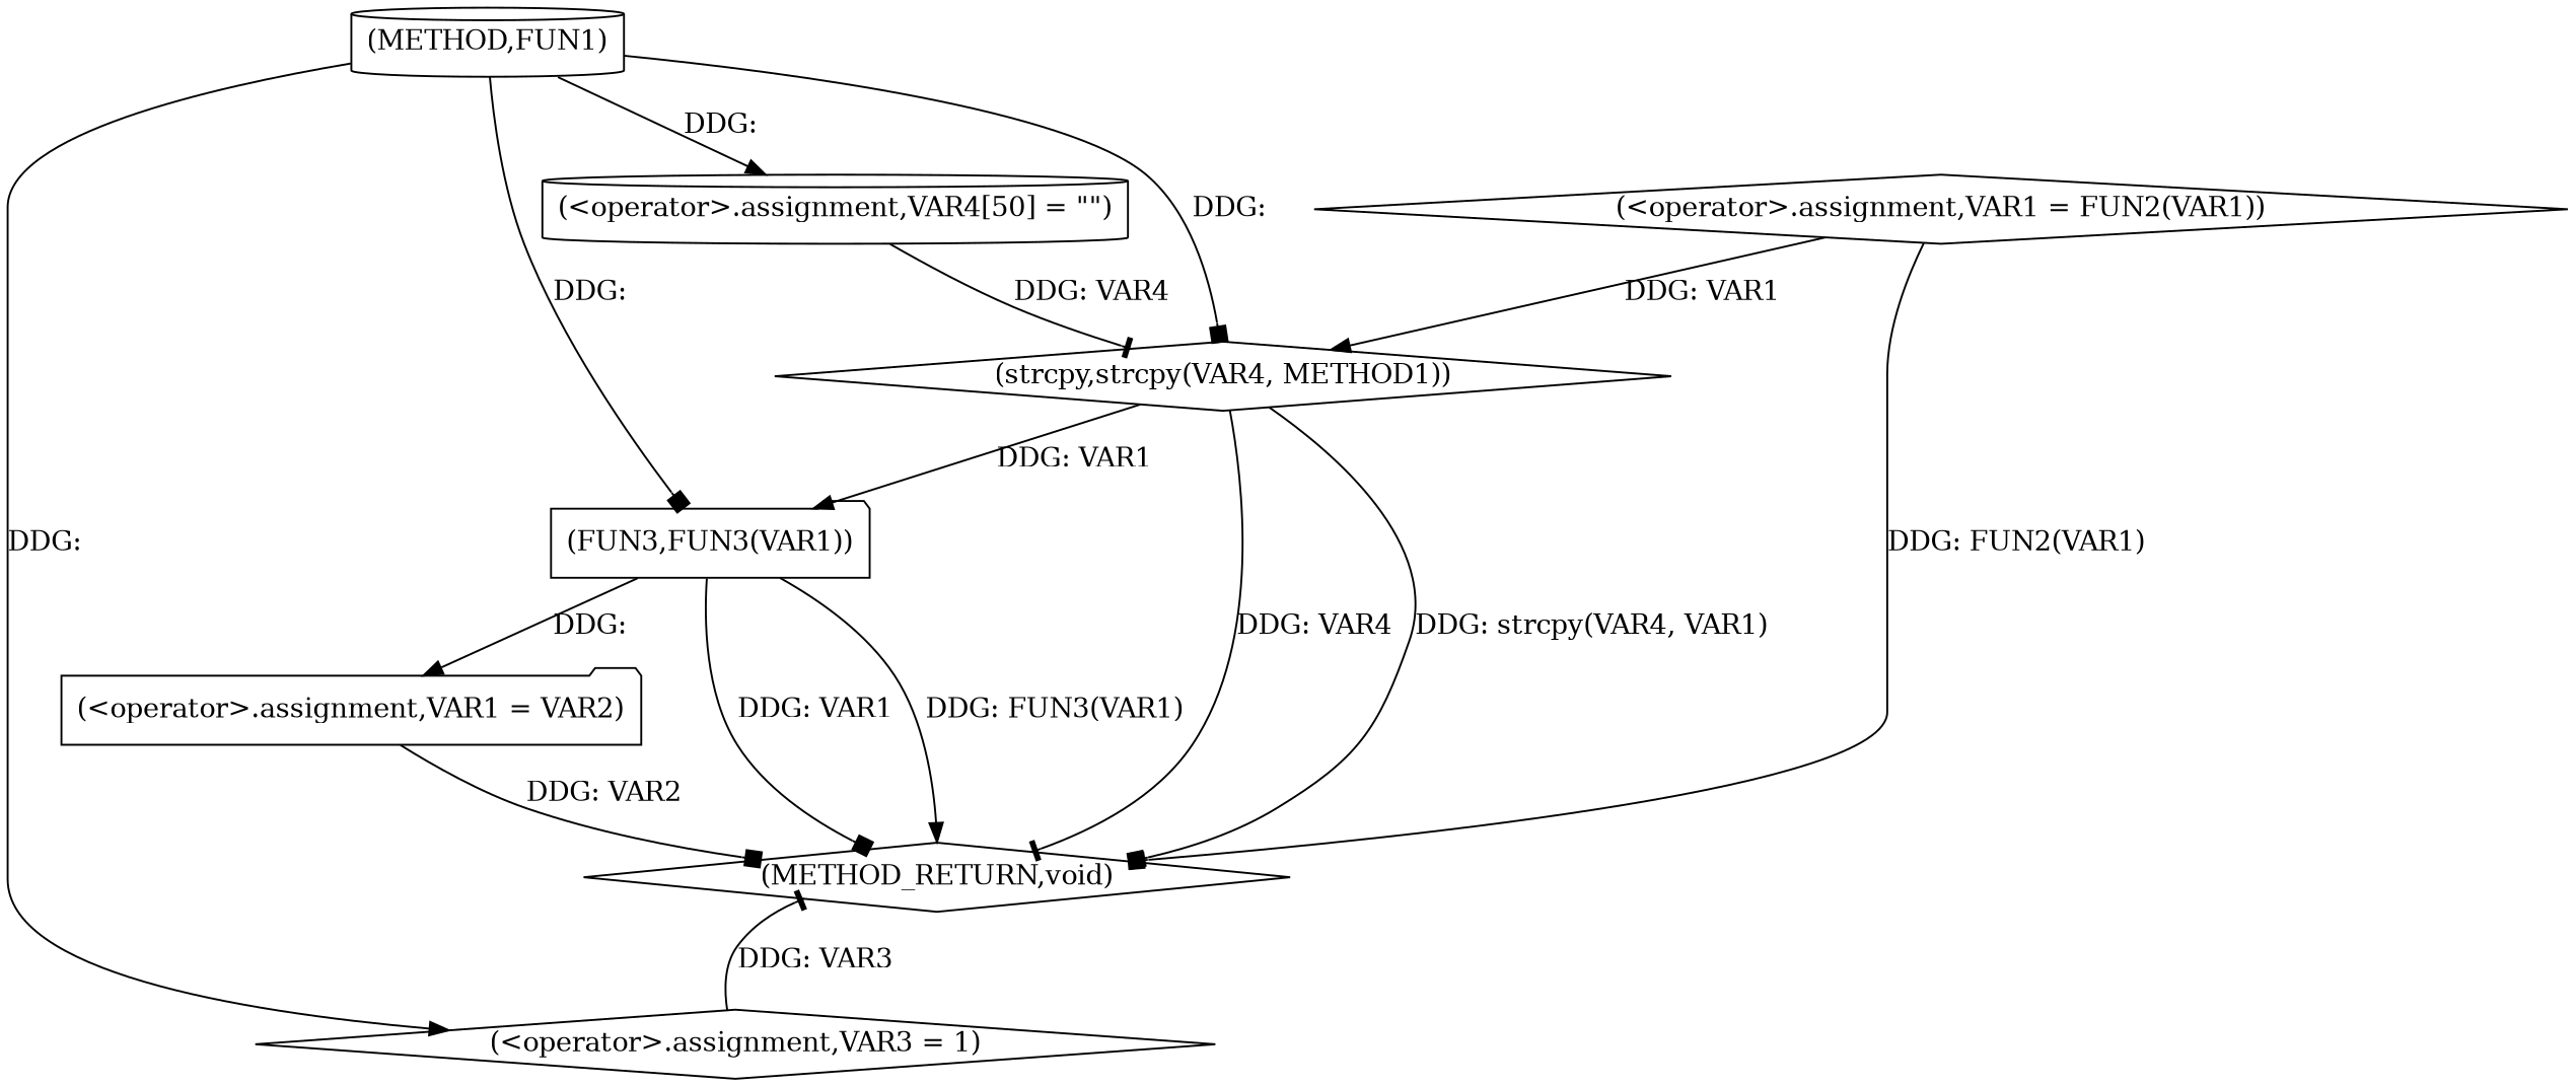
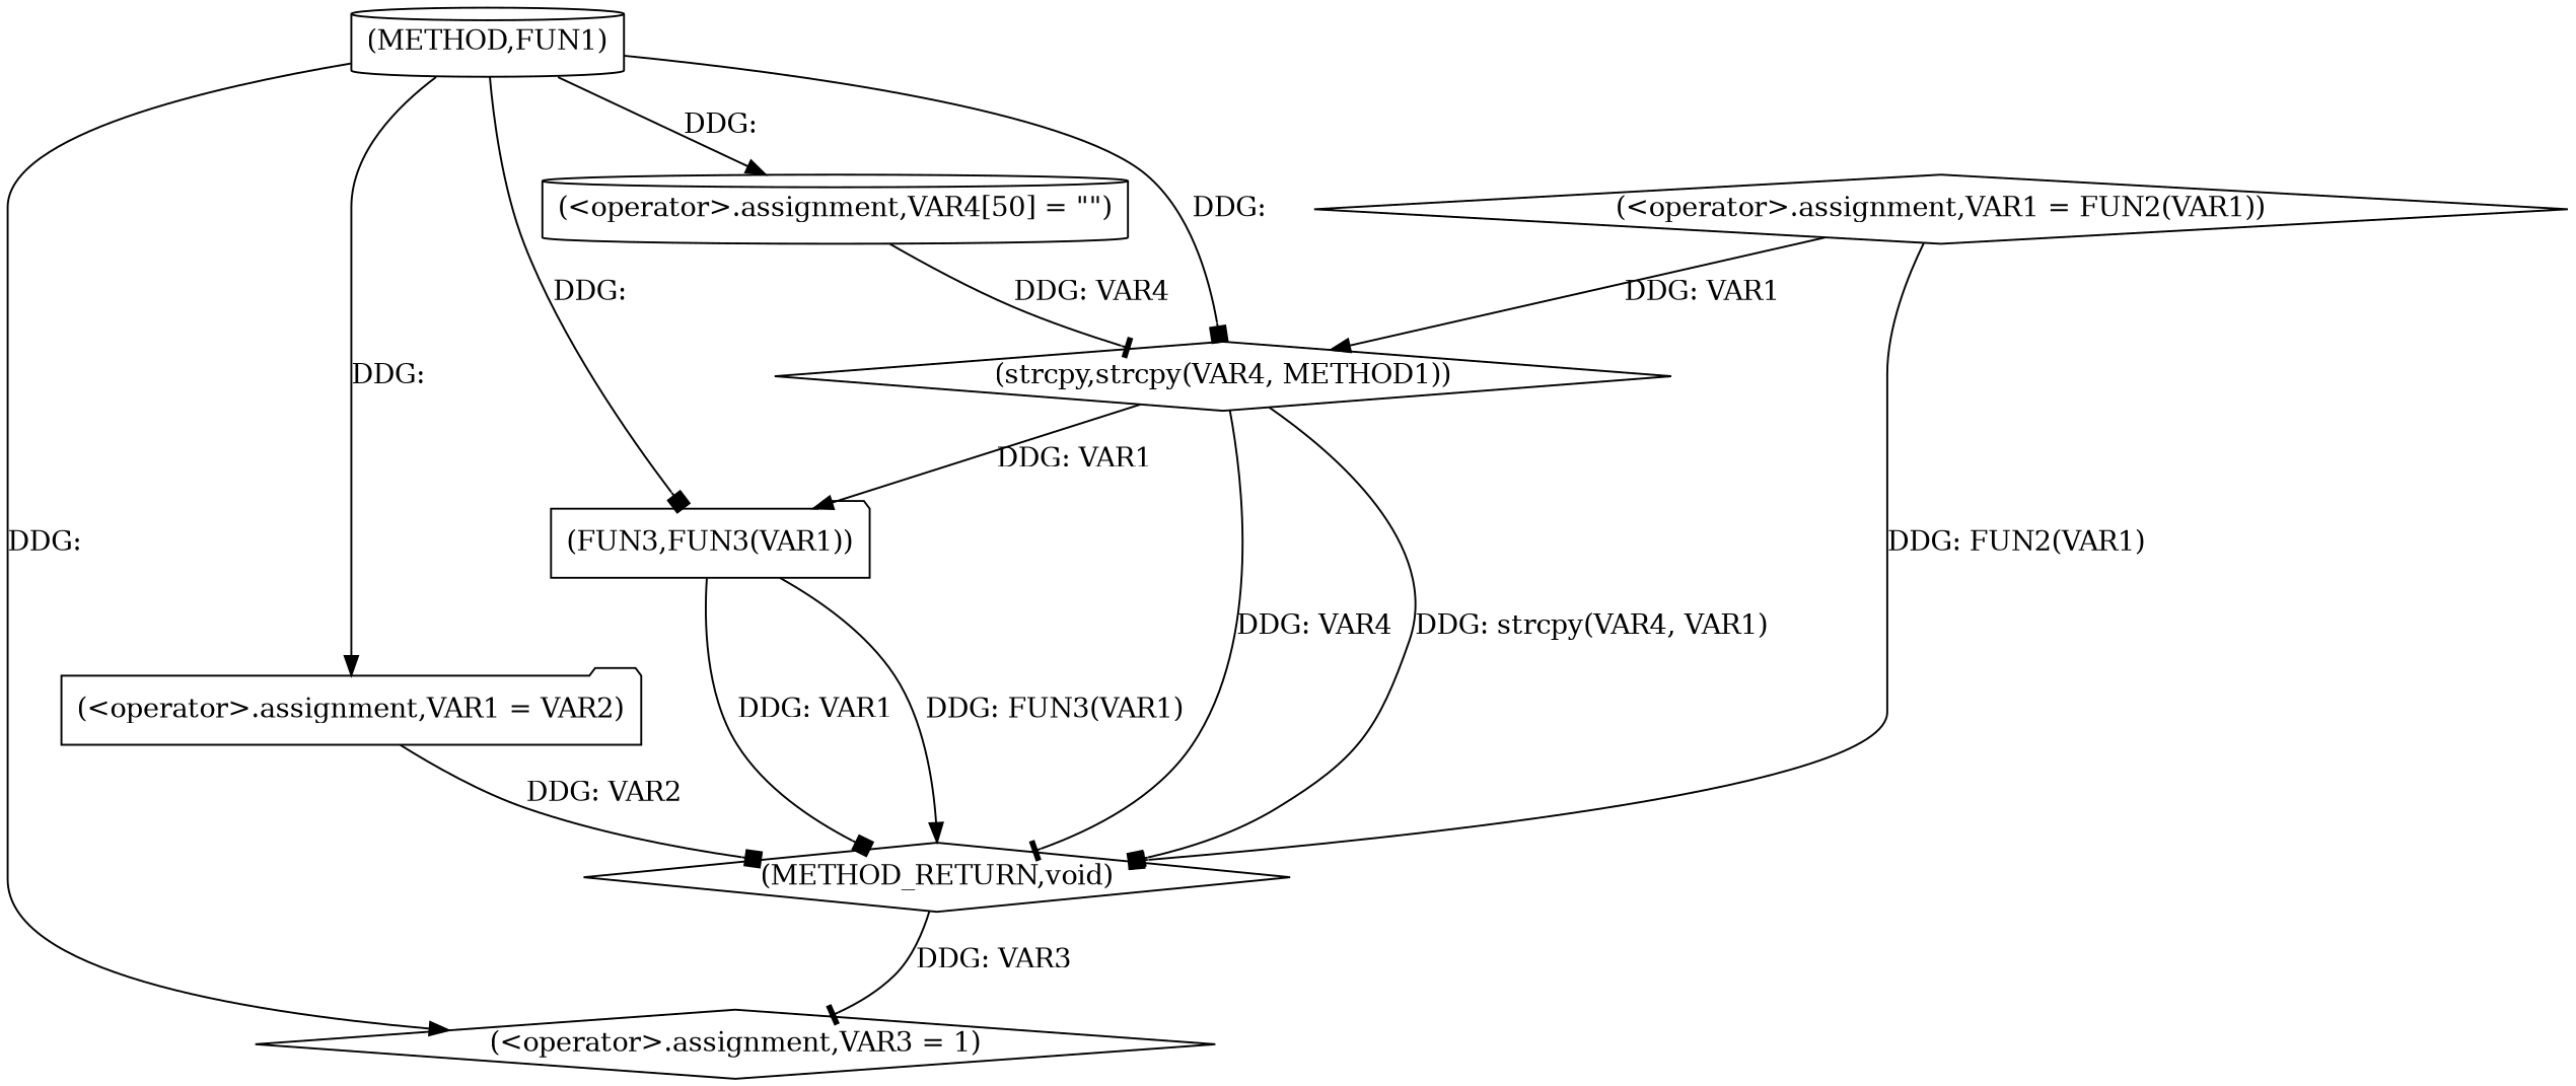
  digraph {
    node [shape=diamond]
    edge [arrowhead=normal]
    n1 [label="(METHOD,FUN1)" shape=cylinder]
    n2 [label="(<operator>.assignment,VAR1 = VAR2)" shape=folder]
    n3 [label="(<operator>.assignment,VAR3 = 1)"]
    n4 [label="(<operator>.assignment,VAR4[50] = \"\")" shape=cylinder]
    n5 [label="(strcpy,strcpy(VAR4, METHOD1))"]
    n6 [label="(FUN3,FUN3(VAR1))" shape=folder]
    n7 [label="(METHOD_RETURN,void)"]
    n8 [label="(<operator>.assignment,VAR1 = FUN2(VAR1))"]
-   n6 -> n2 [label="DDG: "]
+   n1 -> n2 [label="DDG: "]
    n1 -> n3 [label="DDG: "]
    n1 -> n4 [label="DDG: "]
    n1 -> n5 [arrowhead=box label="DDG: "]
    n1 -> n6 [arrowhead=box label="DDG: "]
    n2 -> n7 [arrowhead=box label="DDG: VAR2"]
-   n3 -> n7 [arrowhead=tee label="DDG: VAR3"]
+   n7 -> n3 [arrowhead=tee label="DDG: VAR3"]
    n4 -> n5 [arrowhead=tee label="DDG: VAR4"]
    n5 -> n6 [label="DDG: VAR1"]
    n5 -> n7 [arrowhead=box label="DDG: strcpy(VAR4, VAR1)"]
    n5 -> n7 [arrowhead=tee label="DDG: VAR4"]
    n6 -> n7 [arrowhead=box label="DDG: VAR1"]
    n6 -> n7 [label="DDG: FUN3(VAR1)"]
    n8 -> n5 [label="DDG: VAR1"]
    n8 -> n7 [arrowhead=box label="DDG: FUN2(VAR1)"]
  }
